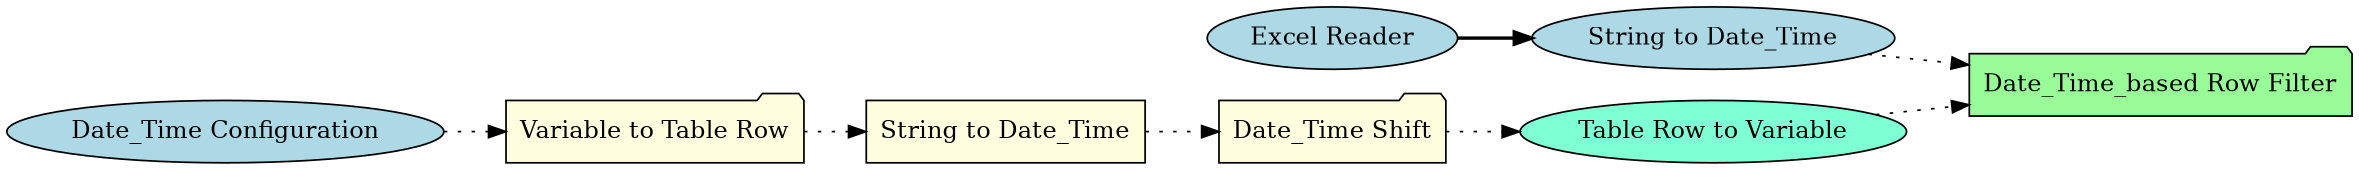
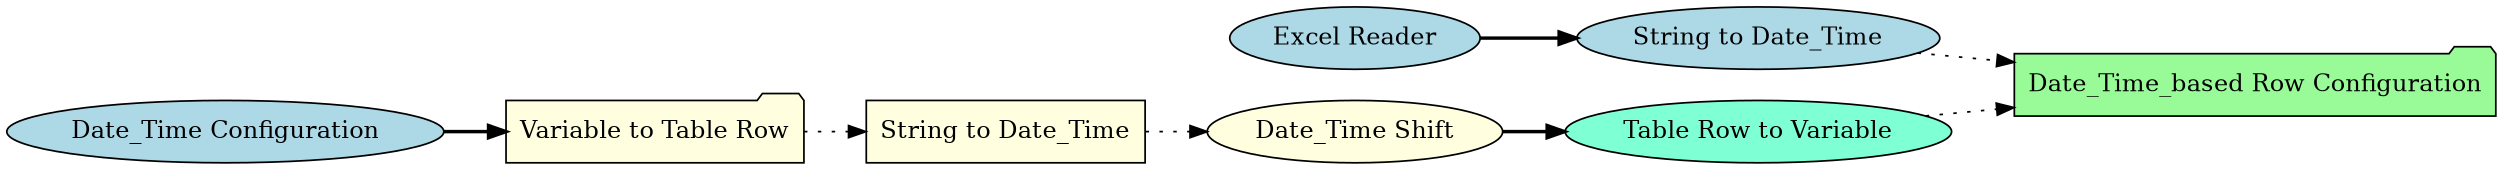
  digraph {
    rankdir=LR
    node [fillcolor=lightyellow shape=ellipse style=filled]
    edge [style=dotted]
    n1 [label="String to Date_Time" shape=box]
-   n2 [label="Date_Time Shift" shape=folder]
+   n2 [label="Date_Time Shift"]
    n3 [fillcolor=aquamarine label="Table Row to Variable"]
-   n4 [fillcolor=palegreen label="Date_Time_based Row Filter" shape=folder]
+   n4 [fillcolor=palegreen label="Date_Time_based Row Configuration" shape=folder]
    n5 [fillcolor=lightblue label="Date_Time Configuration"]
    n6 [label="Variable to Table Row" shape=folder]
    n7 [fillcolor=lightblue label="Excel Reader"]
    n8 [fillcolor=lightblue label="String to Date_Time"]
    n1 -> n2
-   n2 -> n3
+   n2 -> n3 [style=bold]
    n3 -> n4
-   n5 -> n6
+   n5 -> n6 [style=bold]
    n6 -> n1
    n7 -> n8 [style=bold]
    n8 -> n4
  }
